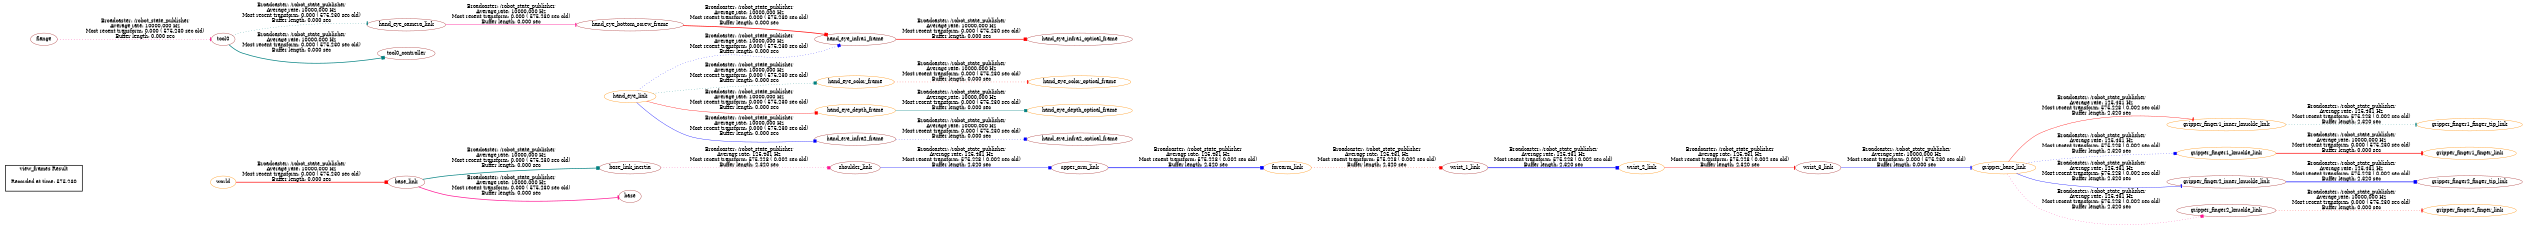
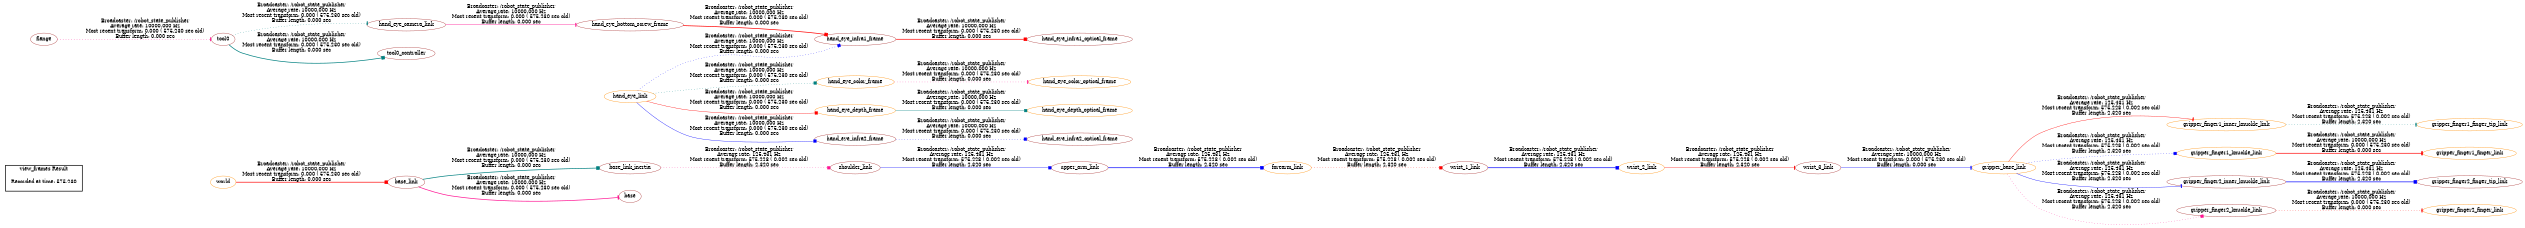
  digraph {
    rankdir=LR
    node [color=brown]
    edge [style=dotted arrowhead=box color=blue]
    "Recorded at time: 575.230" [color=darkorange shape=plaintext]
    world [color=darkorange]
    forearm_link [color=darkorange]
    upper_arm_link
    wrist_1_link
    wrist_2_link [color=darkorange]
    shoulder_link
    gripper_finger1_inner_knuckle_link [color=darkorange]
    gripper_finger1_finger_tip_link [color=darkorange]
    gripper_base_link [color=darkorange]
    gripper_finger1_knuckle_link [color=darkorange]
    gripper_finger2_inner_knuckle_link
    gripper_finger2_knuckle_link
    gripper_finger1_finger_link [color=darkorange]
    gripper_finger2_finger_tip_link
    gripper_finger2_finger_link [color=darkorange]
    wrist_3_link
    flange
    tool0
    base_link_inertia
    base_link
    base
    hand_eye_camera_link
    tool0_controller
    hand_eye_bottom_screw_frame
    hand_eye_infra1_frame
    hand_eye_link [color=darkorange]
    hand_eye_color_frame [color=darkorange]
    hand_eye_depth_frame [color=darkorange]
    hand_eye_infra2_frame
    hand_eye_color_optical_frame [color=darkorange]
    hand_eye_depth_optical_frame [color=darkorange]
    hand_eye_infra1_optical_frame
    hand_eye_infra2_optical_frame
    subgraph cluster_1 {
      color=black
      label="view_frames Result"
      style=bold
      "Recorded at time: 575.230"
    }
    "Recorded at time: 575.230" -> world [style=invis arrowhead="" color=""]
    world -> base_link [color=red label="Broadcaster: /robot_state_publisher\nAverage rate: 10000.000 Hz\nMost recent transform: 0.000 ( 575.230 sec old)\nBuffer length: 0.000 sec\n" style=bold]
    forearm_link -> wrist_1_link [color=red label="Broadcaster: /robot_state_publisher\nAverage rate: 125.431 Hz\nMost recent transform: 575.228 ( 0.002 sec old)\nBuffer length: 2.320 sec\n"]
    upper_arm_link -> forearm_link [label="Broadcaster: /robot_state_publisher\nAverage rate: 125.431 Hz\nMost recent transform: 575.228 ( 0.002 sec old)\nBuffer length: 2.320 sec\n" style=bold]
    wrist_1_link -> wrist_2_link [label="Broadcaster: /robot_state_publisher\nAverage rate: 125.431 Hz\nMost recent transform: 575.228 ( 0.002 sec old)\nBuffer length: 2.320 sec\n" style=bold]
    wrist_2_link -> wrist_3_link [arrowhead=tee color=red label="Broadcaster: /robot_state_publisher\nAverage rate: 125.431 Hz\nMost recent transform: 575.228 ( 0.002 sec old)\nBuffer length: 2.320 sec\n" style=solid]
    shoulder_link -> upper_arm_link [label="Broadcaster: /robot_state_publisher\nAverage rate: 125.431 Hz\nMost recent transform: 575.228 ( 0.002 sec old)\nBuffer length: 2.320 sec\n" style=solid]
    gripper_finger1_inner_knuckle_link -> gripper_finger1_finger_tip_link [arrowhead=tee color=teal label="Broadcaster: /robot_state_publisher\nAverage rate: 125.431 Hz\nMost recent transform: 575.228 ( 0.002 sec old)\nBuffer length: 2.320 sec\n"]
    gripper_base_link -> gripper_finger1_inner_knuckle_link [arrowhead=tee color=red label="Broadcaster: /robot_state_publisher\nAverage rate: 125.431 Hz\nMost recent transform: 575.228 ( 0.002 sec old)\nBuffer length: 2.320 sec\n" style=solid]
    gripper_base_link -> gripper_finger1_knuckle_link [label="Broadcaster: /robot_state_publisher\nAverage rate: 125.431 Hz\nMost recent transform: 575.228 ( 0.002 sec old)\nBuffer length: 2.320 sec\n"]
    gripper_base_link -> gripper_finger2_inner_knuckle_link [arrowhead=tee label="Broadcaster: /robot_state_publisher\nAverage rate: 125.431 Hz\nMost recent transform: 575.228 ( 0.002 sec old)\nBuffer length: 2.320 sec\n" style=solid]
    gripper_base_link -> gripper_finger2_knuckle_link [color=deeppink label="Broadcaster: /robot_state_publisher\nAverage rate: 125.431 Hz\nMost recent transform: 575.228 ( 0.002 sec old)\nBuffer length: 2.320 sec\n"]
    gripper_finger1_knuckle_link -> gripper_finger1_finger_link [arrowhead=tee color=red label="Broadcaster: /robot_state_publisher\nAverage rate: 10000.000 Hz\nMost recent transform: 0.000 ( 575.230 sec old)\nBuffer length: 0.000 sec\n" style=bold]
    gripper_finger2_inner_knuckle_link -> gripper_finger2_finger_tip_link [label="Broadcaster: /robot_state_publisher\nAverage rate: 125.431 Hz\nMost recent transform: 575.228 ( 0.002 sec old)\nBuffer length: 2.320 sec\n" style=bold]
    gripper_finger2_knuckle_link -> gripper_finger2_finger_link [arrowhead=tee color=red label="Broadcaster: /robot_state_publisher\nAverage rate: 10000.000 Hz\nMost recent transform: 0.000 ( 575.230 sec old)\nBuffer length: 0.000 sec\n"]
    wrist_3_link -> gripper_base_link [arrowhead=tee label="Broadcaster: /robot_state_publisher\nAverage rate: 10000.000 Hz\nMost recent transform: 0.000 ( 575.230 sec old)\nBuffer length: 0.000 sec\n" style=solid]
    flange -> tool0 [arrowhead=tee color=deeppink label="Broadcaster: /robot_state_publisher\nAverage rate: 10000.000 Hz\nMost recent transform: 0.000 ( 575.230 sec old)\nBuffer length: 0.000 sec\n"]
    tool0 -> hand_eye_camera_link [arrowhead=tee color=teal label="Broadcaster: /robot_state_publisher\nAverage rate: 10000.000 Hz\nMost recent transform: 0.000 ( 575.230 sec old)\nBuffer length: 0.000 sec\n"]
    tool0 -> tool0_controller [color=teal label="Broadcaster: /robot_state_publisher\nAverage rate: 10000.000 Hz\nMost recent transform: 0.000 ( 575.230 sec old)\nBuffer length: 0.000 sec\n" style=bold]
    base_link_inertia -> shoulder_link [color=deeppink label="Broadcaster: /robot_state_publisher\nAverage rate: 125.431 Hz\nMost recent transform: 575.228 ( 0.002 sec old)\nBuffer length: 2.320 sec\n"]
    base_link -> base_link_inertia [color=teal label="Broadcaster: /robot_state_publisher\nAverage rate: 10000.000 Hz\nMost recent transform: 0.000 ( 575.230 sec old)\nBuffer length: 0.000 sec\n" style=bold]
    base_link -> base [arrowhead=tee color=deeppink label="Broadcaster: /robot_state_publisher\nAverage rate: 10000.000 Hz\nMost recent transform: 0.000 ( 575.230 sec old)\nBuffer length: 0.000 sec\n" style=bold]
    hand_eye_camera_link -> hand_eye_bottom_screw_frame [arrowhead=tee color=deeppink label="Broadcaster: /robot_state_publisher\nAverage rate: 10000.000 Hz\nMost recent transform: 0.000 ( 575.230 sec old)\nBuffer length: 0.000 sec\n" style=solid]
    hand_eye_bottom_screw_frame -> hand_eye_infra1_frame [color=red label="Broadcaster: /robot_state_publisher\nAverage rate: 10000.000 Hz\nMost recent transform: 0.000 ( 575.230 sec old)\nBuffer length: 0.000 sec\n" style=bold]
    hand_eye_infra1_frame -> hand_eye_infra1_optical_frame [color=red label="Broadcaster: /robot_state_publisher\nAverage rate: 10000.000 Hz\nMost recent transform: 0.000 ( 575.230 sec old)\nBuffer length: 0.000 sec\n" style=bold]
    hand_eye_link -> hand_eye_infra1_frame [label="Broadcaster: /robot_state_publisher\nAverage rate: 10000.000 Hz\nMost recent transform: 0.000 ( 575.230 sec old)\nBuffer length: 0.000 sec\n"]
    hand_eye_link -> hand_eye_color_frame [color=teal label="Broadcaster: /robot_state_publisher\nAverage rate: 10000.000 Hz\nMost recent transform: 0.000 ( 575.230 sec old)\nBuffer length: 0.000 sec\n"]
    hand_eye_link -> hand_eye_depth_frame [color=red label="Broadcaster: /robot_state_publisher\nAverage rate: 10000.000 Hz\nMost recent transform: 0.000 ( 575.230 sec old)\nBuffer length: 0.000 sec\n" style=solid]
    hand_eye_link -> hand_eye_infra2_frame [label="Broadcaster: /robot_state_publisher\nAverage rate: 10000.000 Hz\nMost recent transform: 0.000 ( 575.230 sec old)\nBuffer length: 0.000 sec\n" style=solid]
-   hand_eye_color_frame -> hand_eye_color_optical_frame [arrowhead=tee color=red label="Broadcaster: /robot_state_publisher\nAverage rate: 10000.000 Hz\nMost recent transform: 0.000 ( 575.230 sec old)\nBuffer length: 0.000 sec\n"]
+   hand_eye_color_frame -> hand_eye_color_optical_frame [arrowhead=tee color=deeppink label="Broadcaster: /robot_state_publisher\nAverage rate: 10000.000 Hz\nMost recent transform: 0.000 ( 575.230 sec old)\nBuffer length: 0.000 sec\n"]
    hand_eye_depth_frame -> hand_eye_depth_optical_frame [color=teal label="Broadcaster: /robot_state_publisher\nAverage rate: 10000.000 Hz\nMost recent transform: 0.000 ( 575.230 sec old)\nBuffer length: 0.000 sec\n" style=solid]
    hand_eye_infra2_frame -> hand_eye_infra2_optical_frame [label="Broadcaster: /robot_state_publisher\nAverage rate: 10000.000 Hz\nMost recent transform: 0.000 ( 575.230 sec old)\nBuffer length: 0.000 sec\n"]
  }
